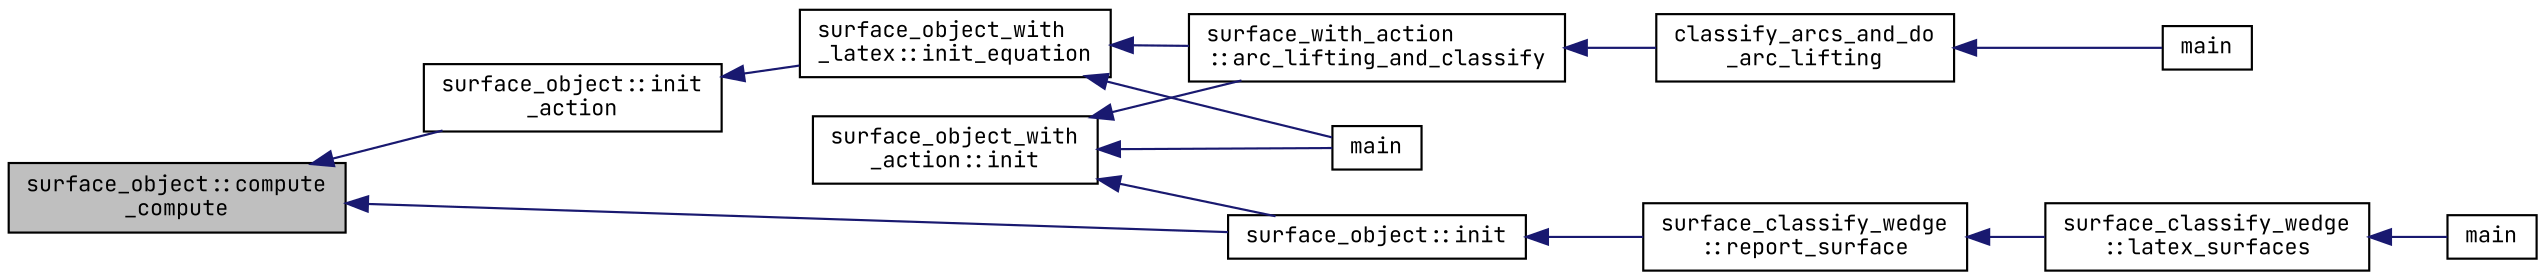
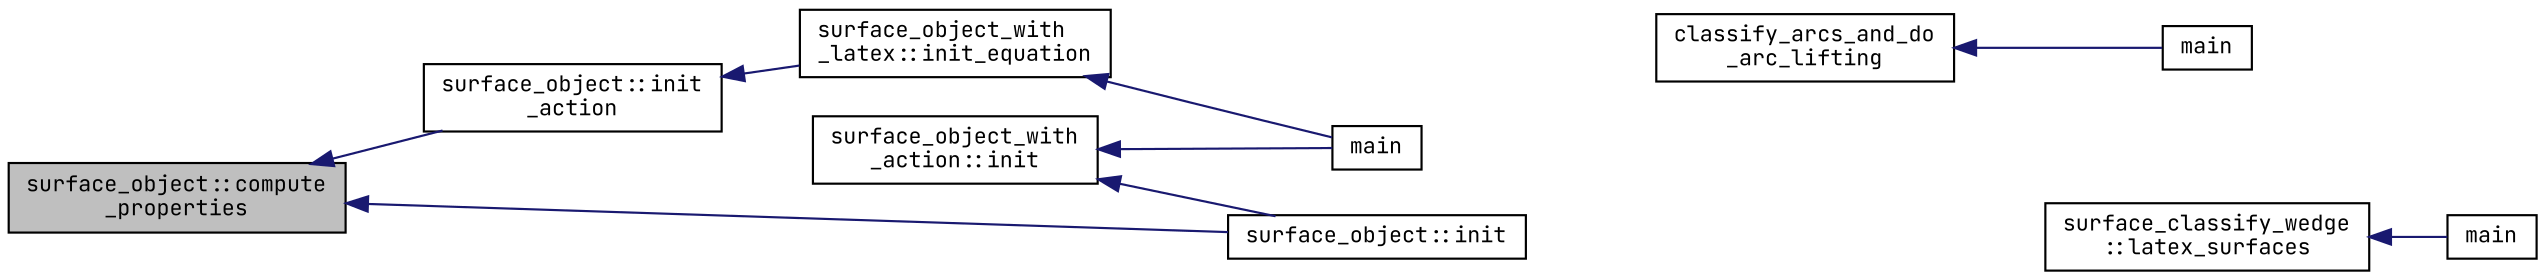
  digraph {
    fontname="JetBrains Mono"
    rankdir=LR
    node [color=black fillcolor=white fontname="JetBrains Mono" fontsize=10 shape=record style=filled]
    edge [color=midnightblue dir=back fontname="JetBrains Mono" fontsize=10 labelfontname=Helvetica labelfontsize=10 style=solid]
-   n1 [fillcolor=grey75 fontcolor=black height=0.2 label="surface_object::compute\l_compute" width=0.4]
+   n1 [fillcolor=grey75 fontcolor=black height=0.2 label="surface_object::compute\l_properties" width=0.4]
    n2 [height=0.2 label="surface_object::init\l_action" width=0.4]
    n3 [height=0.2 label="surface_object::init" width=0.4]
    n4 [height=0.2 label="surface_object_with\l_latex::init_equation" width=0.4]
-   n5 [height=0.2 label="surface_classify_wedge\l::report_surface" width=0.4]
    n6 [height=0.2 label=main width=0.4]
-   n7 [height=0.2 label="surface_with_action\l::arc_lifting_and_classify" width=0.4]
    n8 [height=0.2 label="classify_arcs_and_do\l_arc_lifting" width=0.4]
    n9 [height=0.2 label=main width=0.4]
    n10 [height=0.2 label="surface_classify_wedge\l::latex_surfaces" width=0.4]
    n11 [height=0.2 label="surface_object_with\l_action::init" width=0.4]
    n12 [height=0.2 label=main width=0.4]
    n1 -> n2
    n1 -> n3
    n2 -> n4
-   n3 -> n5
    n4 -> n6
-   n4 -> n7
-   n5 -> n10
-   n7 -> n8
    n8 -> n9
    n10 -> n12
    n11 -> n3
    n11 -> n6
-   n11 -> n7
  }
